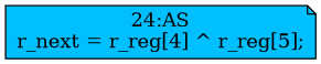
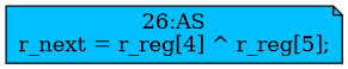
  strict digraph {
-   n1 [ast="<pyverilog.vparser.ast.Assign object at 0x7f2aa46c5310>" def_var="['r_next']" fillcolor=deepskyblue label="24:AS\nr_next = r_reg[4] ^ r_reg[5];" statements="[]" style=filled typ=Assign use_var="['r_reg', 'r_reg']" shape=note]
+   n1 [ast="<pyverilog.vparser.ast.Assign object at 0x7f2aa46c5310>" def_var="['r_next']" fillcolor=deepskyblue label="26:AS\nr_next = r_reg[4] ^ r_reg[5];" statements="[]" style=filled typ=Assign use_var="['r_reg', 'r_reg']" shape=note]
  }
